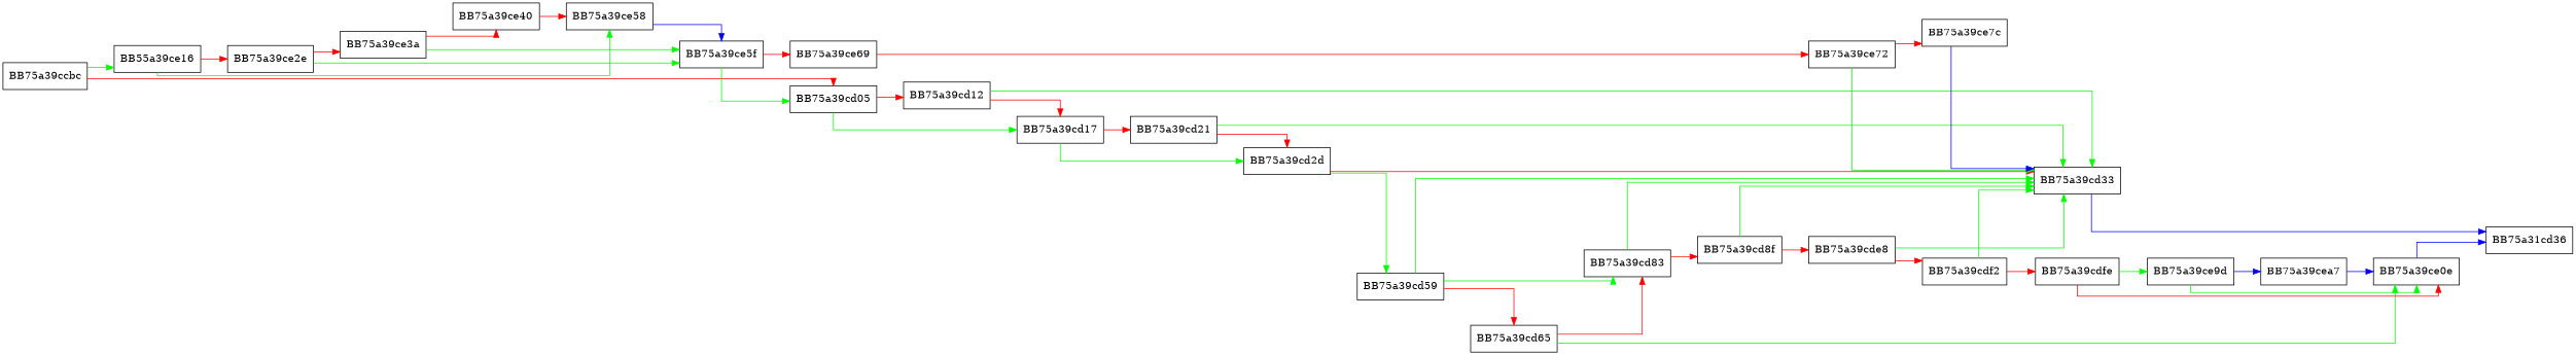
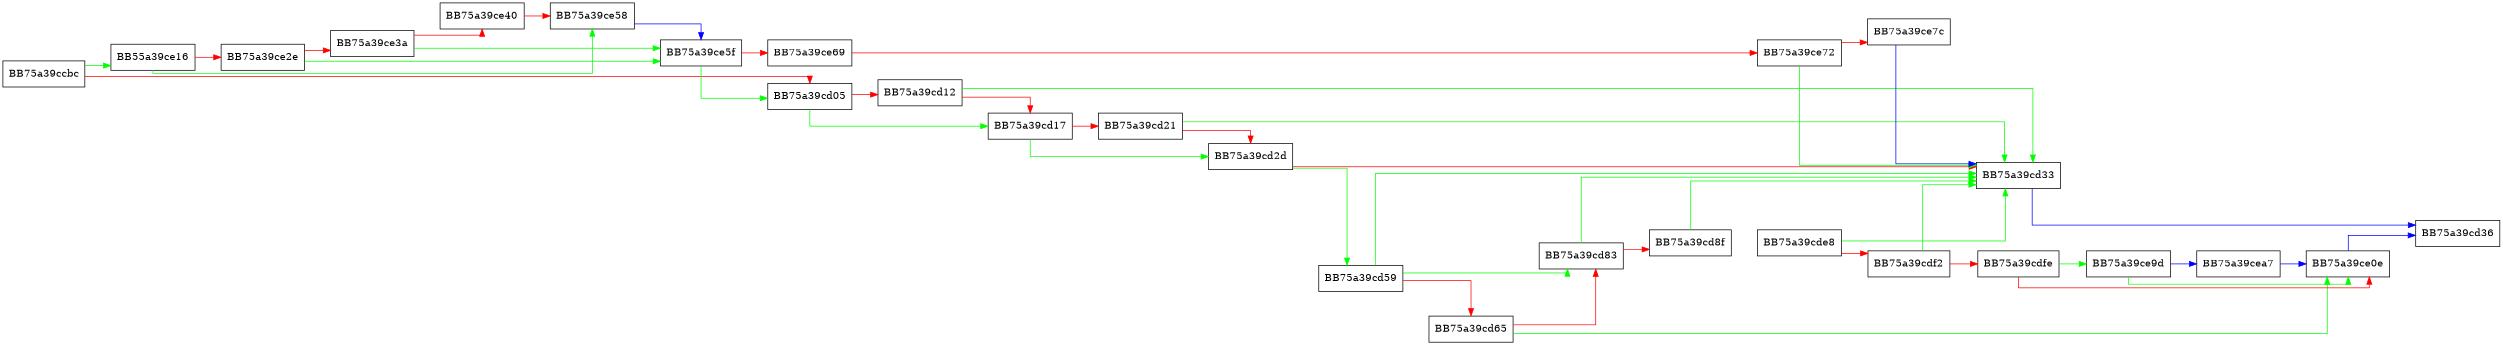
  digraph {
    rankdir=LR
    splines=ortho
    node [shape=box]
    edge [color=green]
    n1 [label=BB55a39ce16]
    BB75a39ccbc
    BB75a39cd05
    BB75a39ce58
    BB75a39ce2e
    BB75a39cd17
    BB75a39cd12
    BB75a39ce5f
    BB75a39ce3a
    BB75a39cd2d
    BB75a39cd21
    BB75a39cd33
    BB75a39cd59
-   BB75a39cd36 [label=BB75a31cd36]
+   BB75a39cd36
    BB75a39cd83
    BB75a39cd65
    BB75a39cd8f
    BB75a39ce0e
    BB75a39cde8
    BB75a39cdf2
    BB75a39cdfe
    BB75a39ce9d
    BB75a39cea7
    BB75a39ce69
    BB75a39ce40
    BB75a39ce72
    BB75a39ce7c
    n1 -> BB75a39ce58
    n1 -> BB75a39ce2e [color=red]
    BB75a39ccbc -> n1
    BB75a39ccbc -> BB75a39cd05 [color=red]
    BB75a39cd05 -> BB75a39cd17
    BB75a39cd05 -> BB75a39cd12 [color=red]
    BB75a39ce58 -> BB75a39ce5f [color=blue]
    BB75a39ce2e -> BB75a39ce5f
    BB75a39ce2e -> BB75a39ce3a [color=red]
    BB75a39cd17 -> BB75a39cd2d
    BB75a39cd17 -> BB75a39cd21 [color=red]
    BB75a39cd12 -> BB75a39cd17 [color=red]
    BB75a39cd12 -> BB75a39cd33
    BB75a39ce5f -> BB75a39cd05
    BB75a39ce5f -> BB75a39ce69 [color=red]
    BB75a39ce3a -> BB75a39ce5f
    BB75a39ce3a -> BB75a39ce40 [color=red]
    BB75a39cd2d -> BB75a39cd33 [color=red]
    BB75a39cd2d -> BB75a39cd59
    BB75a39cd21 -> BB75a39cd2d [color=red]
    BB75a39cd21 -> BB75a39cd33
    BB75a39cd33 -> BB75a39cd36 [color=blue]
    BB75a39cd59 -> BB75a39cd33
    BB75a39cd59 -> BB75a39cd83
    BB75a39cd59 -> BB75a39cd65 [color=red]
    BB75a39cd83 -> BB75a39cd33
    BB75a39cd83 -> BB75a39cd8f [color=red]
    BB75a39cd65 -> BB75a39cd83 [color=red]
    BB75a39cd65 -> BB75a39ce0e
    BB75a39cd8f -> BB75a39cd33
-   BB75a39cd8f -> BB75a39cde8 [color=red]
    BB75a39ce0e -> BB75a39cd36 [color=blue]
    BB75a39cde8 -> BB75a39cd33
    BB75a39cde8 -> BB75a39cdf2 [color=red]
    BB75a39cdf2 -> BB75a39cd33
    BB75a39cdf2 -> BB75a39cdfe [color=red]
    BB75a39cdfe -> BB75a39ce0e [color=red]
    BB75a39cdfe -> BB75a39ce9d
    BB75a39ce9d -> BB75a39ce0e
    BB75a39ce9d -> BB75a39cea7 [color=blue]
    BB75a39cea7 -> BB75a39ce0e [color=blue]
    BB75a39ce69 -> BB75a39ce72 [color=red]
    BB75a39ce40 -> BB75a39ce58 [color=red]
    BB75a39ce72 -> BB75a39cd33
    BB75a39ce72 -> BB75a39ce7c [color=red]
    BB75a39ce7c -> BB75a39cd33 [color=blue]
  }
